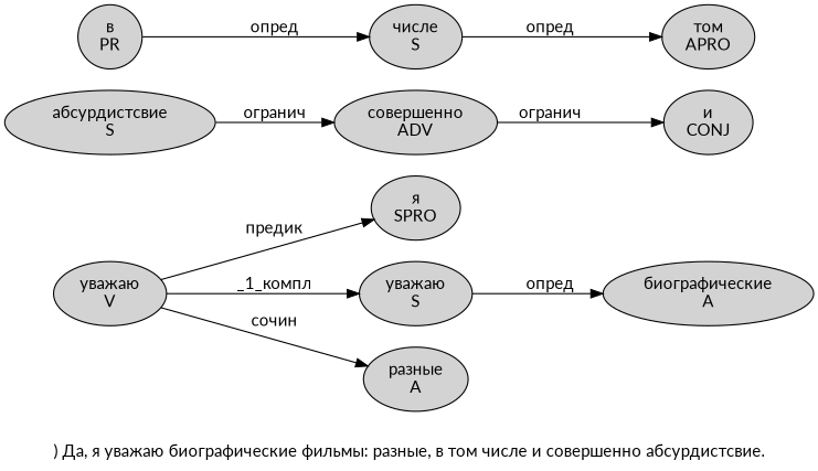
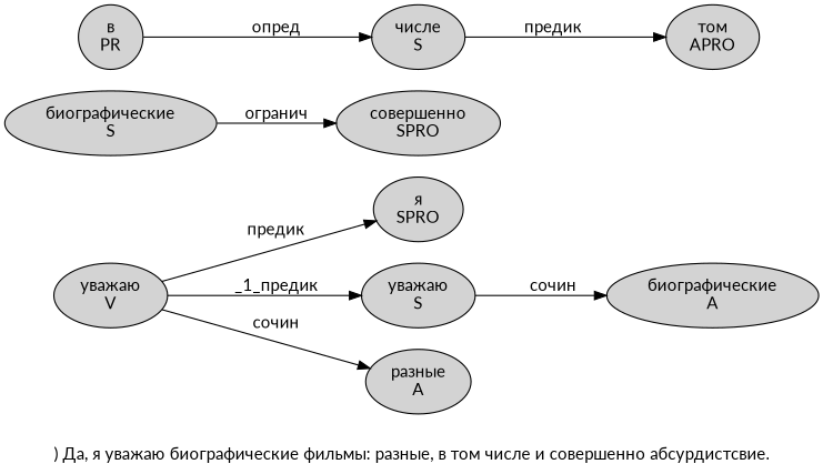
  digraph {
    fontname=Lato
    label=") Да, я уважаю биографические фильмы: разные, в том числе и совершенно абсурдистсвие."
    rankdir=LR
    node [fillcolor=lightgray fontname=Lato penwidth=1 shape=ellipse style=filled]
    edge [fontname=Lato]
    n1 [label="я\nSPRO"]
    n2 [label="уважаю\nV"]
    n3 [label="уважаю\nS"]
    n4 [label="разные\nA"]
    n5 [label="биографические\nA"]
-   n6 [label="абсурдистсвие\nS"]
-   n7 [label="совершенно\nADV"]
+   n6 [label="биографические\nS"]
+   n7 [label="совершенно\nSPRO"]
    n8 [label="в\nPR"]
    n9 [label="числе\nS"]
    n10 [label="том\nAPRO"]
-   n11 [label="и\nCONJ"]
    n2 -> n1 [label="предик"]
-   n2 -> n3 [label="_1_компл"]
+   n2 -> n3 [label="_1_предик"]
    n2 -> n4 [label="сочин"]
-   n3 -> n5 [label="опред"]
+   n3 -> n5 [label="сочин"]
    n6 -> n7 [label="огранич"]
-   n7 -> n11 [label="огранич"]
    n8 -> n9 [label="опред"]
-   n9 -> n10 [label="опред"]
+   n9 -> n10 [label="предик"]
  }
